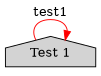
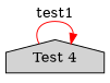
  digraph {
    compound=true
    rankdir=LR
-   n1 [label="Test 1" style=filled fillcolor=lightgrey shape=house]
+   n1 [label="Test 4" style=filled fillcolor=lightgrey shape=house]
    n1 -> n1 [color=red label=test1]
  }
